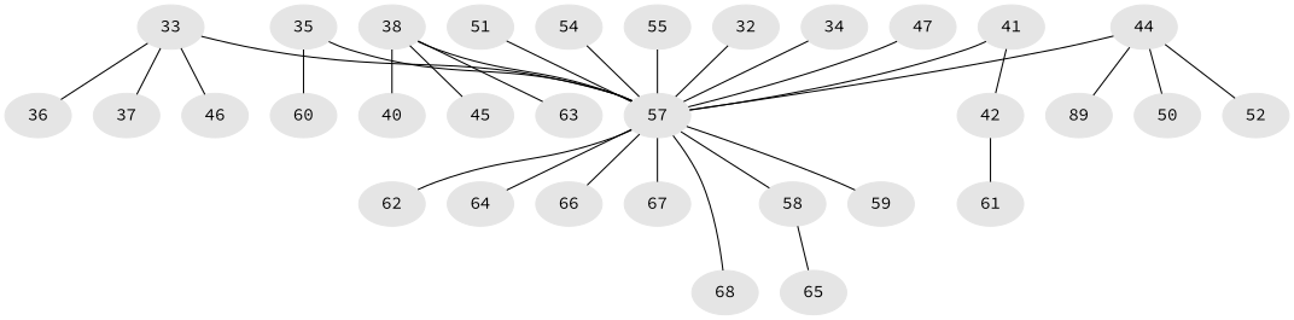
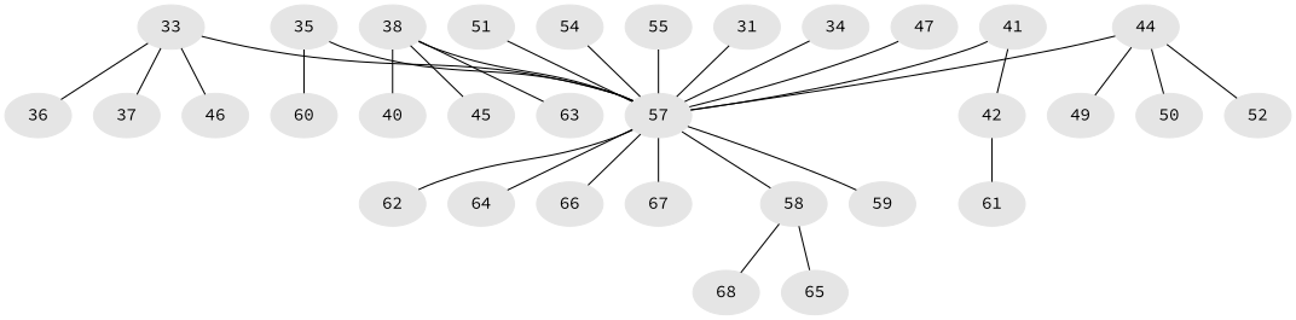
  graph {
    fontname="Source Code Pro"
    node [color=gray90 fontname="Source Code Pro" style=filled]
    edge [fontname="Source Code Pro"]
    57 [super="+22+53+10+56+11+13+26+18+17+28+20+27+29+30"]
    58
    59
    62
    64 [super="+16"]
    66
    67
    68
-   31 [label=32]
+   31
    33 [super="+3+19"]
    36
    37
    46
    34
    35 [super="+32"]
    60
    38 [super="+25"]
    40 [super="+7"]
    45
    63
    41
    42
    61
    44
-   49 [label=89]
+   49
    50
    52
    47
    51
    54
    55
    65
    57 -- 58
    57 -- 59
    57 -- 62
    57 -- 64
    57 -- 66
    57 -- 67
-   57 -- 68
+   58 -- 68
    58 -- 65
    31 -- 57
    33 -- 57
    33 -- 36
    33 -- 37
    33 -- 46
    34 -- 57
    35 -- 57
    35 -- 60
    38 -- 57
    38 -- 40
    38 -- 45
    38 -- 63
    41 -- 57
    41 -- 42
    42 -- 61
    44 -- 57
    44 -- 49
    44 -- 50
    44 -- 52
    47 -- 57
    51 -- 57
    54 -- 57
    55 -- 57
  }
